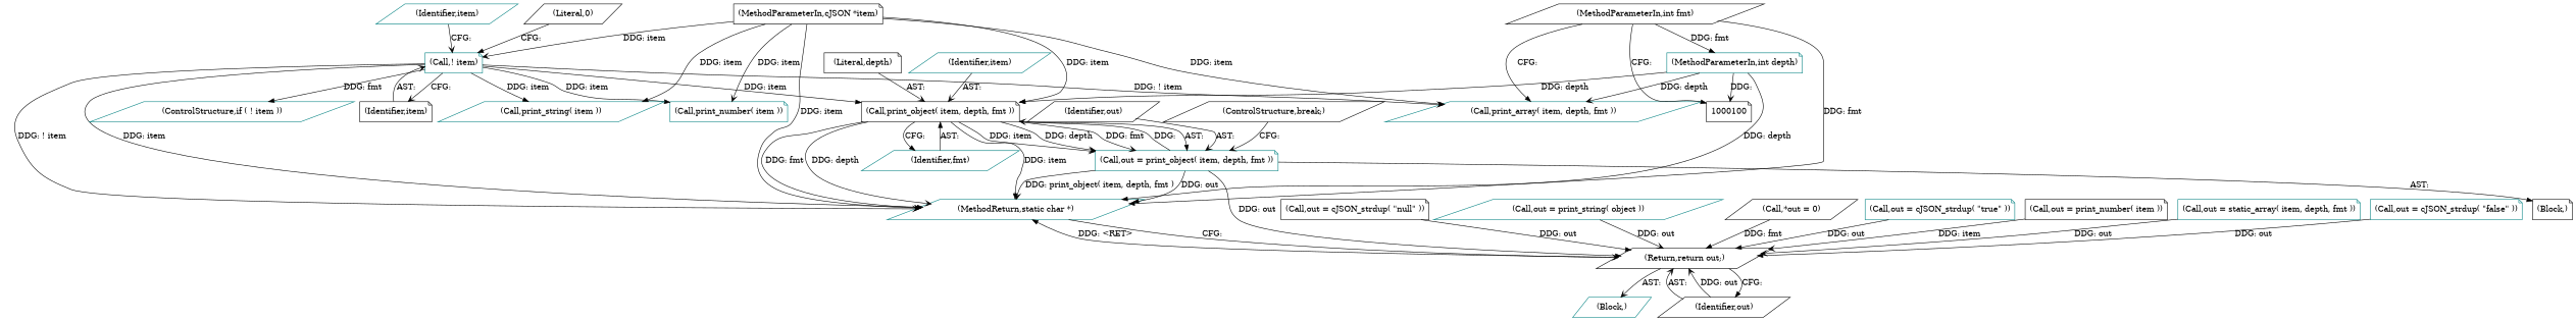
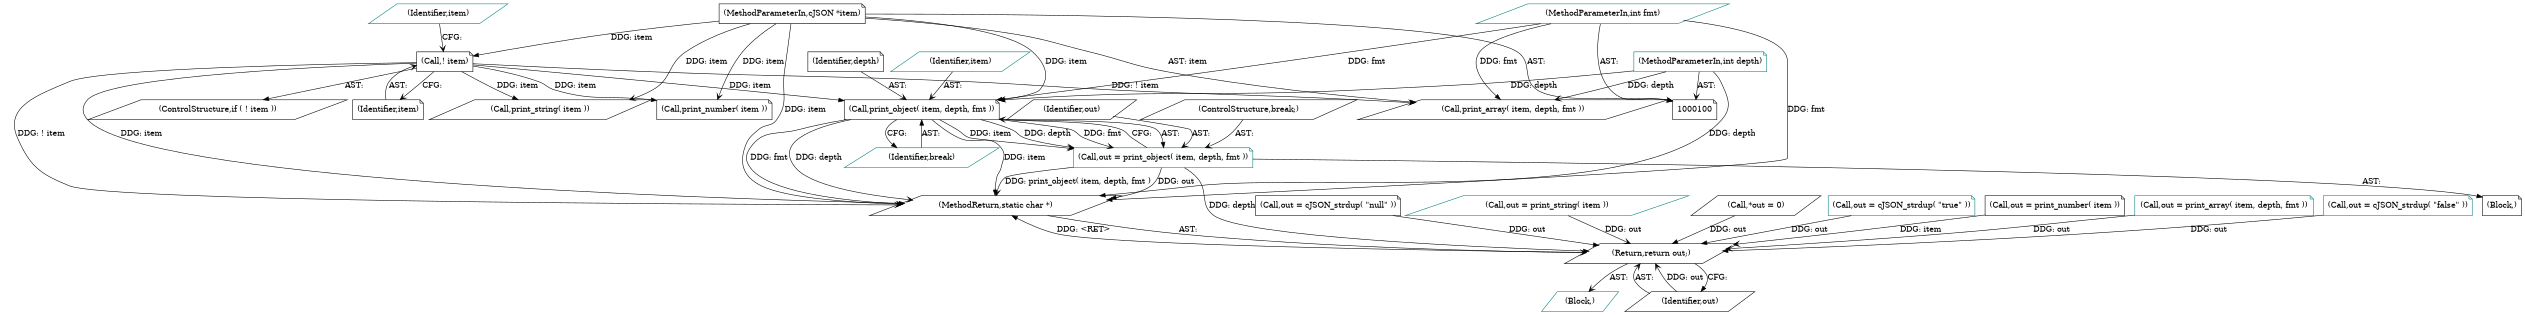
  digraph {
    node [color=black shape=parallelogram]
    edge [arrowhead=normal]
    n1 [label="(Call,print_object( item, depth, fmt ))" shape=note]
    n2 [color=teal label="(Call,out = print_object( item, depth, fmt ))" shape=note]
-   n3 [color=teal label="(Identifier,fmt)"]
-   n4 [color=teal label="(MethodReturn,static char *)"]
+   n3 [color=teal label="(Identifier,break)"]
+   n4 [label="(MethodReturn,static char *)"]
    n5 [label="(Return,return out;)"]
    n6 [label="(Block,)" shape=note]
-   n7 [color=teal label="(Call,! item)" shape=note]
-   n8 [color=teal label="(ControlStructure,if ( ! item ))"]
+   n7 [label="(Call,! item)" shape=note]
+   n8 [label="(ControlStructure,if ( ! item ))"]
    n9 [label="(Identifier,item)" shape=note]
-   n10 [color=teal label="(Call,print_number( item ))" shape=note]
-   n11 [color=teal label="(Call,print_array( item, depth, fmt ))"]
-   n12 [color=teal label="(Call,print_string( item ))"]
+   n10 [label="(Call,print_number( item ))" shape=note]
+   n11 [label="(Call,print_array( item, depth, fmt ))"]
+   n12 [label="(Call,print_string( item ))"]
    n13 [label="(MethodParameterIn,cJSON *item)" shape=note]
    1000100 [shape=note]
    n15 [color=teal label="(MethodParameterIn,int depth)" shape=note]
-   n16 [label="(MethodParameterIn,int fmt)"]
+   n16 [color=teal label="(MethodParameterIn,int fmt)"]
    n17 [color=teal label="(Block,)"]
    n18 [label="(Identifier,out)"]
    n19 [label="(Call,out = cJSON_strdup( \"null\" ))" shape=note]
    n20 [color=teal label="(Identifier,item)"]
    n21 [label="(Identifier,out)"]
-   n22 [color=teal label="(Call,out = print_string( object ))"]
+   n22 [color=teal label="(Call,out = print_string( item ))"]
    n23 [label="(ControlStructure,break;)"]
    n24 [label="(Call,*out = 0)"]
-   n25 [label="(Literal,0)"]
    n26 [color=teal label="(Call,out = cJSON_strdup( \"true\" ))" shape=note]
    n27 [label="(Call,out = print_number( item ))" shape=note]
    n28 [color=teal label="(Identifier,item)"]
-   n29 [color=teal label="(Call,out = static_array( item, depth, fmt ))" shape=note]
-   n30 [label="(Literal,depth)" shape=note]
+   n29 [color=teal label="(Call,out = print_array( item, depth, fmt ))" shape=note]
+   n30 [label="(Identifier,depth)" shape=note]
    n31 [color=teal label="(Call,out = cJSON_strdup( \"false\" ))" shape=note]
    n1 -> n2 [label="AST: "]
    n1 -> n2 [arrowhead=vee label="DDG: item"]
    n1 -> n2 [arrowhead=vee label="DDG: depth"]
    n1 -> n2 [arrowhead=vee label="DDG: fmt"]
    n1 -> n3 [label="CFG: "]
    n1 -> n4 [arrowhead=vee label="DDG: depth"]
    n1 -> n4 [label="DDG: item"]
    n1 -> n4 [label="DDG: fmt"]
-   n2 -> n1 [arrowhead=vee label="DDG: "]
+   n2 -> n1 [arrowhead=vee label="CFG: "]
    n2 -> n4 [arrowhead=vee label="DDG: print_object( item, depth, fmt )"]
    n2 -> n4 [label="DDG: out"]
-   n2 -> n5 [label="DDG: out"]
+   n2 -> n5 [label="DDG: depth"]
    n2 -> n6 [label="AST: "]
    n3 -> n1 [label="AST: "]
-   n4 -> n5 [arrowhead=vee label="CFG: "]
+   n4 -> n5 [arrowhead=vee label="AST: "]
    n5 -> n4 [label="DDG: <RET>"]
    n5 -> n17 [arrowhead=vee label="AST: "]
    n5 -> n18 [label="CFG: "]
    n7 -> n1 [label="DDG: item"]
    n7 -> n4 [arrowhead=vee label="DDG: ! item"]
    n7 -> n4 [label="DDG: item"]
-   n7 -> n8 [label="DDG: fmt"]
+   n7 -> n8 [label="AST: "]
    n7 -> n9 [arrowhead=vee label="CFG: "]
    n7 -> n10 [label="DDG: item"]
    n7 -> n11 [arrowhead=vee label="DDG: ! item"]
    n7 -> n12 [label="DDG: item"]
    n9 -> n7 [arrowhead=vee label="AST: "]
-   n13 -> n1 [label="DDG: item"]
+   n13 -> n1 [arrowhead=vee label="DDG: item"]
    n13 -> n4 [arrowhead=vee label="DDG: item"]
-   n13 -> n7 [arrowhead=vee label="DDG: item"]
+   n13 -> n7 [label="DDG: item"]
    n13 -> n10 [arrowhead=vee label="DDG: item"]
-   n13 -> n11 [label="DDG: item"]
-   n13 -> n12 [label="DDG: item"]
+   n13 -> n11 [label="AST: item"]
+   n13 -> n12 [arrowhead=vee label="DDG: item"]
+   n13 -> 1000100 [arrowhead=vee label="AST: "]
    n15 -> n1 [label="DDG: depth"]
    n15 -> n4 [label="DDG: depth"]
    n15 -> n11 [arrowhead=vee label="DDG: depth"]
-   n15 -> 1000100 [arrowhead=vee label="DDG: "]
-   n16 -> n15 [label="DDG: fmt"]
+   n15 -> 1000100 [arrowhead=vee label="AST: "]
+   n16 -> n1 [label="DDG: fmt"]
    n16 -> n4 [label="DDG: fmt"]
-   n16 -> n11 [label="CFG: "]
-   n16 -> 1000100 [label="CFG: "]
+   n16 -> n11 [label="DDG: fmt"]
+   n16 -> 1000100 [label="AST: "]
    n18 -> n5 [arrowhead=vee label="AST: "]
    n18 -> n5 [arrowhead=vee label="DDG: out"]
    n19 -> n5 [label="DDG: out"]
    n20 -> n7 [arrowhead=vee label="CFG: "]
    n21 -> n2 [arrowhead=vee label="AST: "]
    n22 -> n5 [arrowhead=vee label="DDG: out"]
-   n23 -> n2 [arrowhead=vee label="CFG: "]
-   n24 -> n5 [label="DDG: fmt"]
-   n25 -> n7 [label="CFG: "]
+   n23 -> n2 [arrowhead=vee label="AST: "]
+   n24 -> n5 [label="DDG: out"]
    n26 -> n5 [label="DDG: out"]
    n27 -> n5 [arrowhead=vee label="DDG: item"]
    n28 -> n1 [arrowhead=vee label="AST: "]
    n29 -> n5 [arrowhead=vee label="DDG: out"]
    n30 -> n1 [arrowhead=vee label="AST: "]
    n31 -> n5 [label="DDG: out"]
  }
